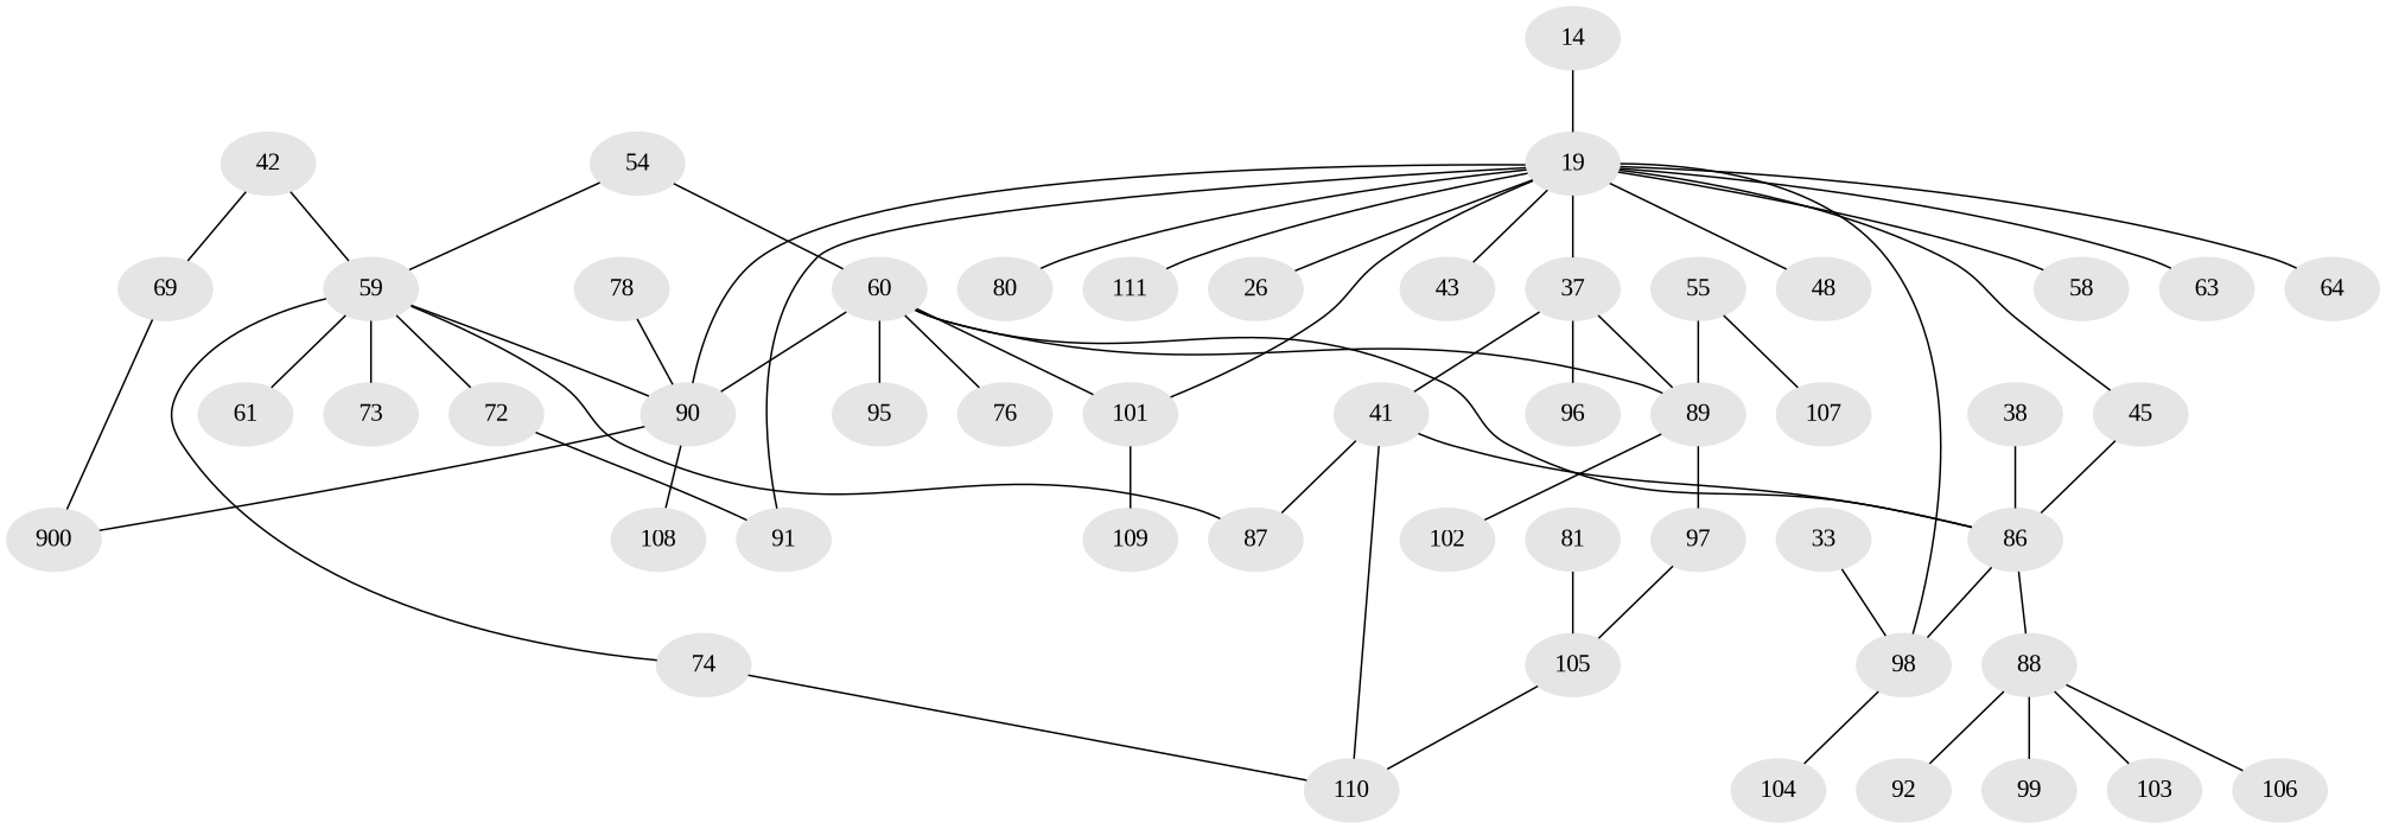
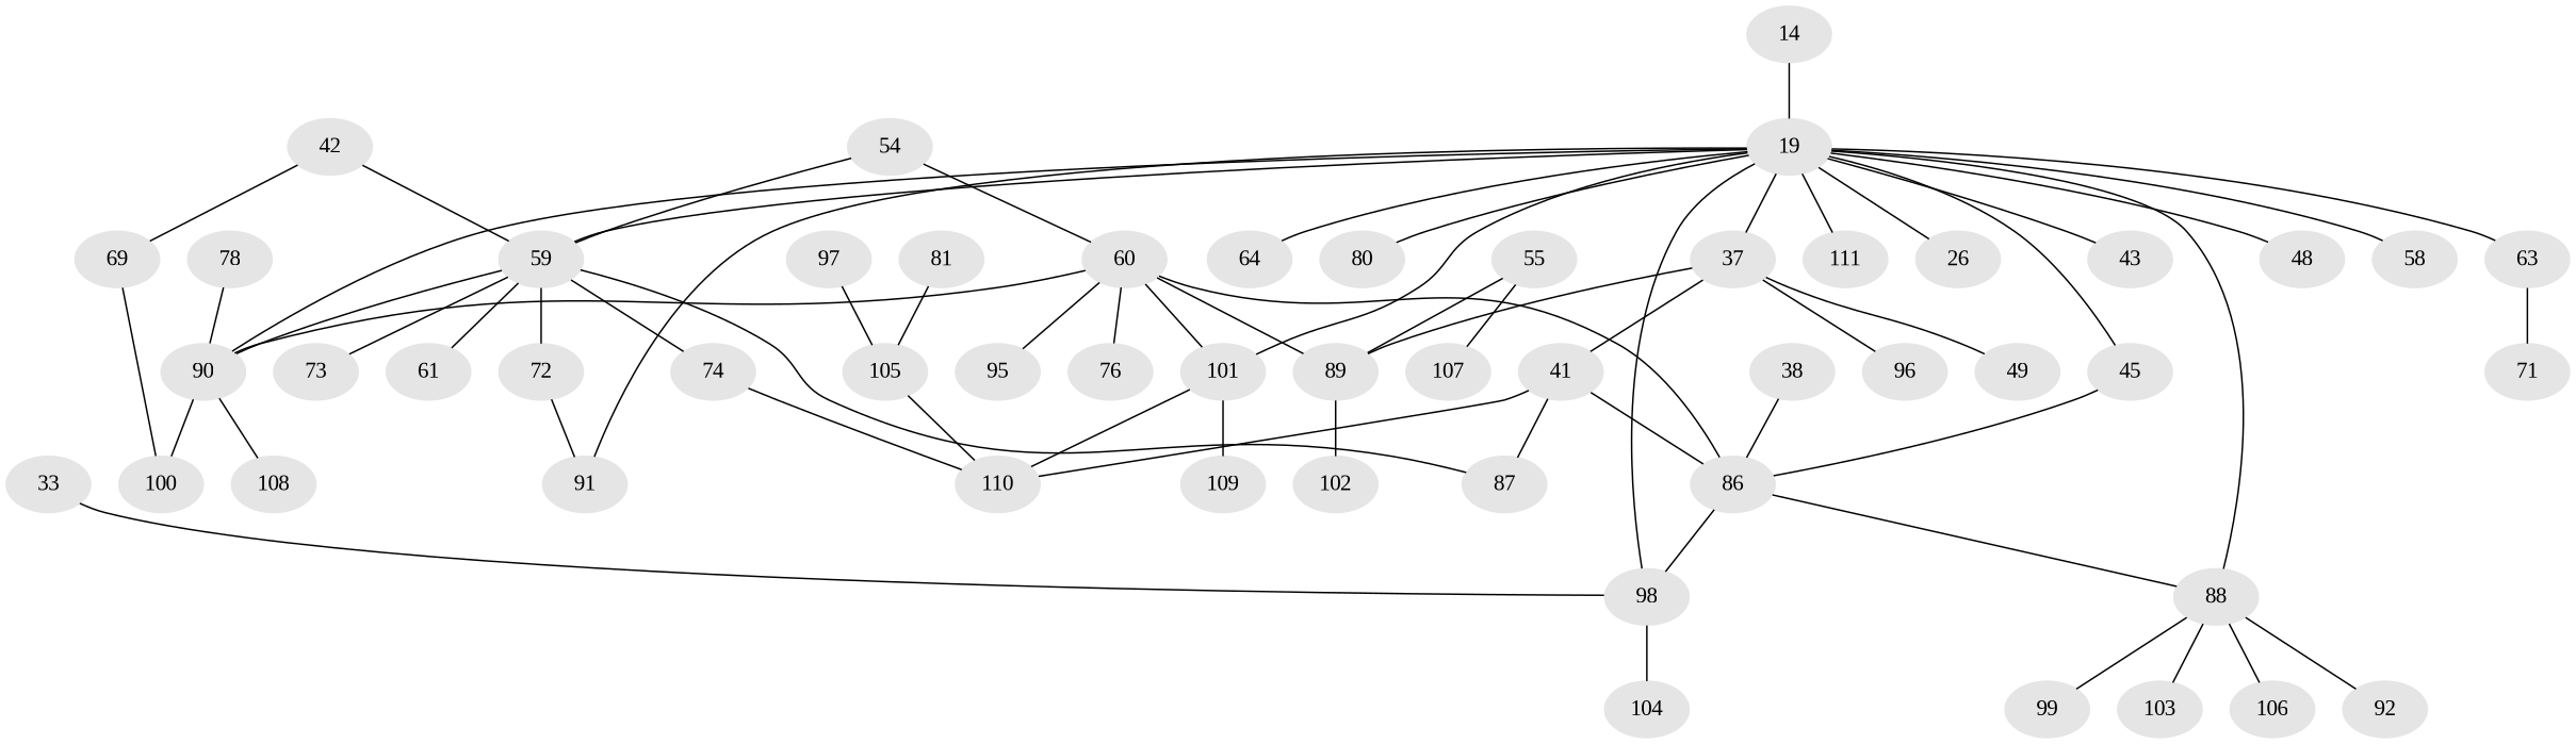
  graph {
    fontname="Liberation Serif"
    node [color=gray90 fontname="Liberation Serif" style=filled]
    edge [fontname="Liberation Serif"]
    19 [super="+5+17"]
    26
    37 [super="+8"]
    43
    45
    48
    58
    59 [super="+50+4"]
    63 [super="+57"]
    64
    80
    88 [super="+77+85"]
    90 [super="+24+44"]
    91
    98 [super="+66+68"]
    101 [super="+94"]
    111
    14
    41 [super="+34"]
+   49
    89 [super="+31"]
    96
    86 [super="+52+82"]
    87 [super="+84"]
    61
    72
    73 [super="+27"]
    74
+   71
    92
    99
    103
    106
-   100 [label=900]
+   100
    108
    104
    110 [super="+16+25"]
    109
    33
    97
    102
    38
    42 [super="+29"]
    69
    54
    60 [super="+39"]
    76
    95
    55
    107
    105 [super="+62+40"]
    78
    81
    19 -- 26
    19 -- 37 [weight=2]
    19 -- 43
    19 -- 45
    19 -- 48
    19 -- 58
+   19 -- 59 [weight=2]
    19 -- 63
    19 -- 64
    19 -- 80
+   19 -- 88 [weight=4]
    19 -- 90
    19 -- 91
    19 -- 98 [weight=2]
    19 -- 101
    19 -- 111
    37 -- 41 [weight=2]
+   37 -- 49
    37 -- 89
    37 -- 96
    45 -- 86
    59 -- 90
    59 -- 87
    59 -- 61
    59 -- 72
    59 -- 73 [weight=2]
    59 -- 74
+   63 -- 71
    88 -- 92
    88 -- 99
    88 -- 103
    88 -- 106
    90 -- 100
    90 -- 108
    98 -- 104
+   101 -- 110
    101 -- 109
    14 -- 19
    41 -- 86 [weight=3]
    41 -- 87
    41 -- 110
-   89 -- 97
    89 -- 102
    86 -- 88 [weight=2]
    86 -- 98
    72 -- 91
    74 -- 110
    33 -- 98
    97 -- 105
    38 -- 86
    42 -- 59
    42 -- 69
    69 -- 100
    54 -- 59
    54 -- 60
    60 -- 90
    60 -- 101
    60 -- 89 [weight=2]
    60 -- 86
    60 -- 76
    60 -- 95
    55 -- 89
    55 -- 107
    105 -- 110
    78 -- 90
    81 -- 105
  }
